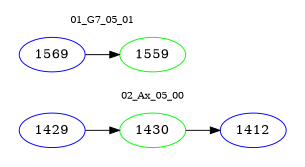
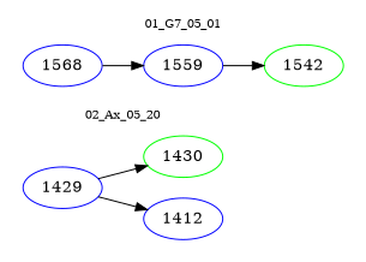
  digraph {
    rankdir=LR
    node [color=blue]
    edge [color=black]
    n1 [label=1429]
    n2 [label=1412]
    n3 [color=green label=1430]
-   n4 [color=green label=1559]
-   n6 [label=1569]
+   n4 [label=1559]
+   n5 [color=green label=1542]
+   n6 [label=1568]
    subgraph cluster_1 {
      color=white
      fontsize=10
-     label="02_Ax_05_00"
+     label="02_Ax_05_20"
      n1
      n2
      n3
    }
    subgraph cluster_2 {
      color=white
      fontsize=10
      label="01_G7_05_01"
      n4
+     n5
      n6
    }
-   n3 -> n2
+   n1 -> n2
    n1 -> n3
+   n4 -> n5
    n6 -> n4
  }
